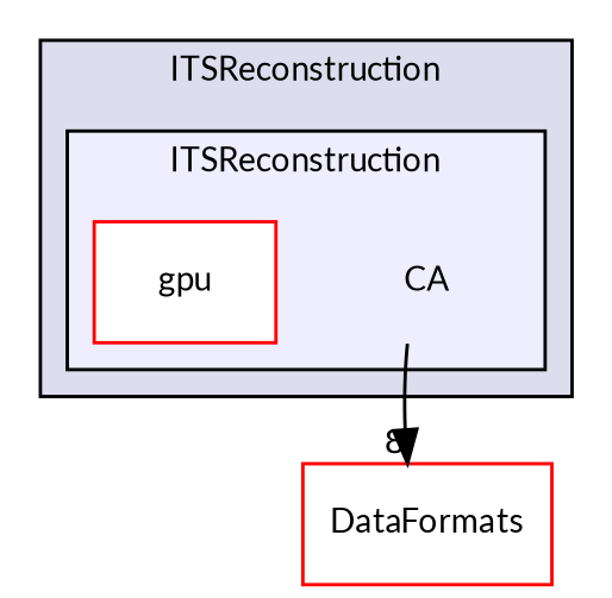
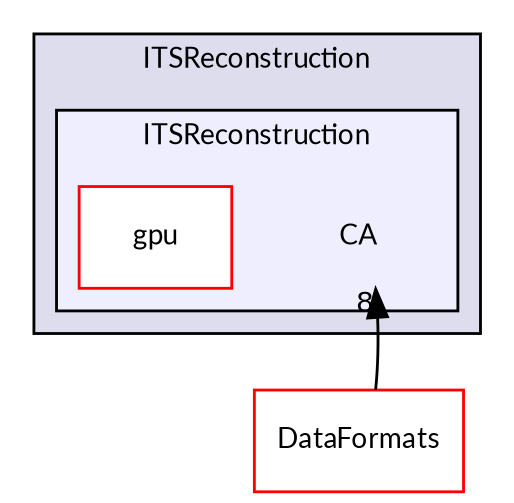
  digraph {
    compound=true
    fontname=Lato
    node [fontname=Lato fontsize=10 shape=box color=red]
    n1 [label=CA shape=plaintext color=""]
    n2 [fillcolor=white label=gpu style=filled]
    n3 [label=DataFormats]
    subgraph cluster_1 {
      bgcolor="#ddddee"
      fontsize=10
      label=ITSReconstruction
      pencolor=black
      subgraph cluster_2 {
        bgcolor="#eeeeff"
        fontsize=10
        pencolor=black
        n1
        n2
      }
    }
-   n1 -> n3 [headlabel=8 labeldistance=1.5 labelfontname=Helvetica labelfontsize=10 fontname=Lato]
+   n3 -> n1 [headlabel=8 labeldistance=1.5 labelfontname=Helvetica labelfontsize=10 fontname=Lato]
  }
